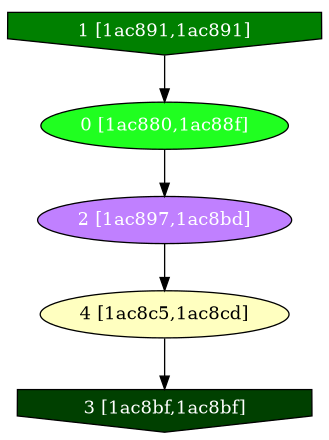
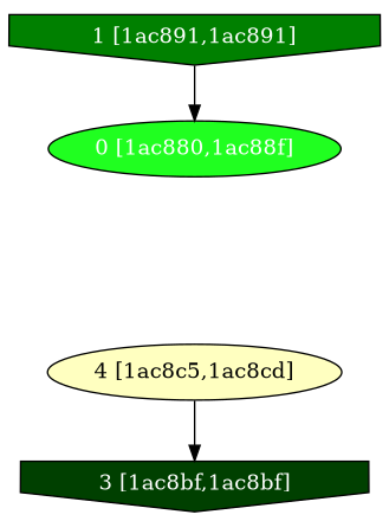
  digraph {
    node [fontcolor="#ffffff" shape=oval style=filled]
    n1 [fillcolor="#20FF20" label="0 [1ac880,1ac88f]"]
-   n2 [fillcolor="#C080FF" label="2 [1ac897,1ac8bd]"]
    n3 [fillcolor="#008000" label="1 [1ac891,1ac891]" shape=invhouse]
    n4 [fillcolor="#FFFFC0" fontcolor="#000000" label="4 [1ac8c5,1ac8cd]"]
    n5 [fillcolor="#004000" label="3 [1ac8bf,1ac8bf]" shape=invhouse]
-   n1 -> n2
-   n2 -> n4
    n3 -> n1
    n4 -> n5
  }
